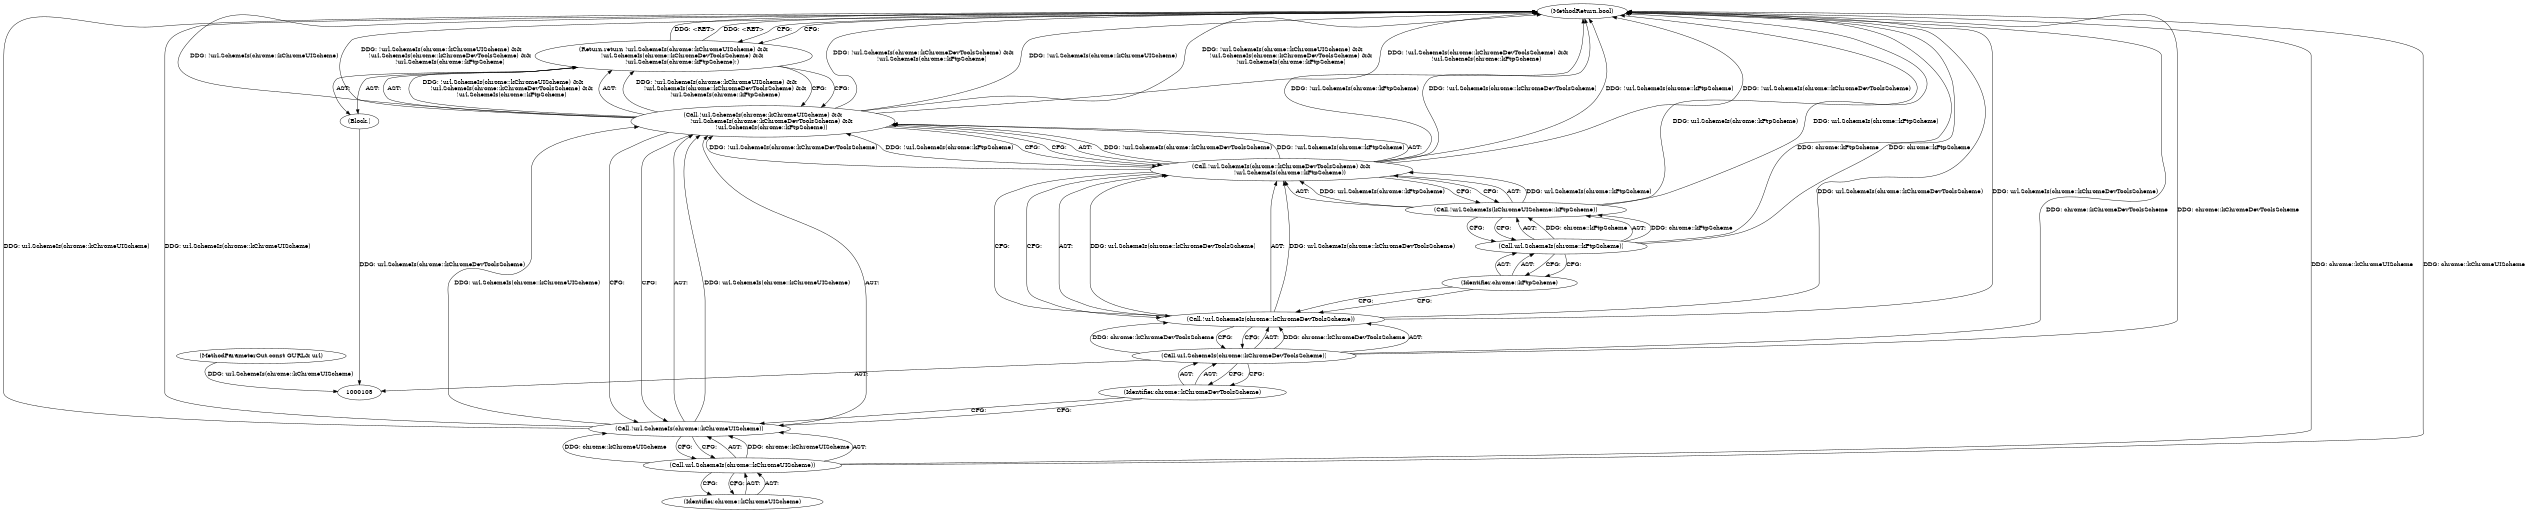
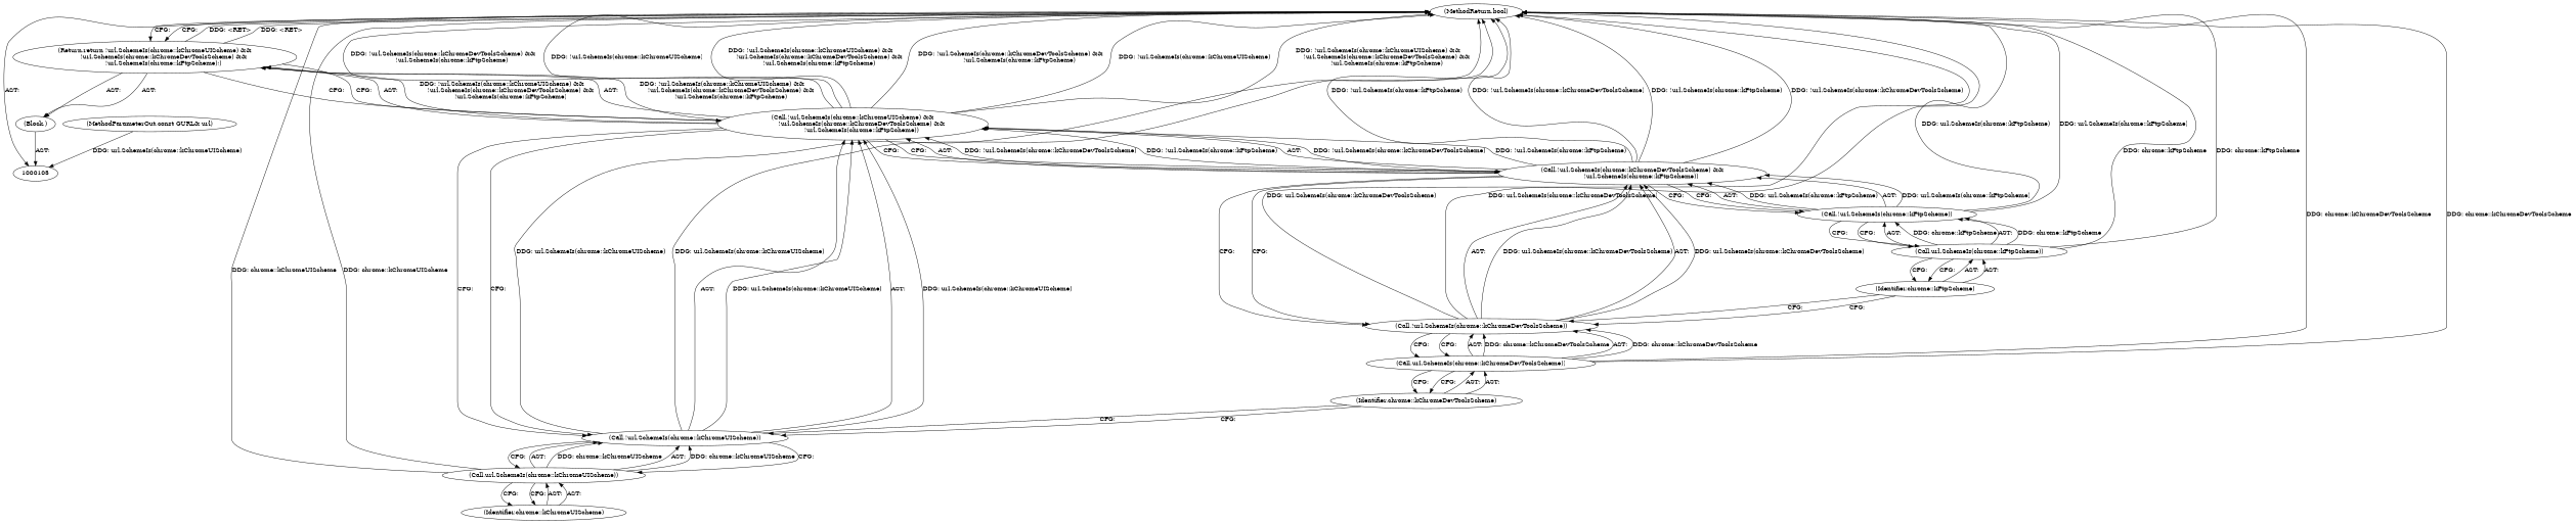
  digraph {
    n1 [label="(MethodReturn,bool)"]
    n2 [label="(Return,return !url.SchemeIs(chrome::kChromeUIScheme) &&\n         !url.SchemeIs(chrome::kChromeDevToolsScheme) &&\n         !url.SchemeIs(chrome::kFtpScheme);)"]
    1000105
    n4 [label="(Block,)"]
    n5 [label="(Call,!url.SchemeIs(chrome::kChromeUIScheme) &&\n         !url.SchemeIs(chrome::kChromeDevToolsScheme) &&\n         !url.SchemeIs(chrome::kFtpScheme))"]
    n6 [label="(MethodParameterOut,const GURL& url)"]
    n7 [label="(Call,url.SchemeIs(chrome::kChromeUIScheme))"]
    n8 [label="(Identifier,chrome::kChromeUIScheme)"]
    n9 [label="(Call,!url.SchemeIs(chrome::kChromeUIScheme))"]
    n10 [label="(Call,!url.SchemeIs(chrome::kChromeDevToolsScheme) &&\n         !url.SchemeIs(chrome::kFtpScheme))"]
    n11 [label="(Call,!url.SchemeIs(chrome::kChromeDevToolsScheme))"]
-   n12 [label="(Call,!url.SchemeIs(kChromeUIScheme::kFtpScheme))"]
+   n12 [label="(Call,!url.SchemeIs(chrome::kFtpScheme))"]
    n13 [label="(Call,url.SchemeIs(chrome::kChromeDevToolsScheme))"]
    n14 [label="(Identifier,chrome::kChromeDevToolsScheme)"]
    n15 [label="(Call,url.SchemeIs(chrome::kFtpScheme))"]
    n16 [label="(Identifier,chrome::kFtpScheme)"]
    n1 -> n2 [label="CFG: "]
    n1 -> n2 [label="CFG: "]
-   n13 -> 1000105 [label="AST: "]
+   n1 -> 1000105 [label="AST: "]
    n2 -> n1 [label="DDG: <RET>"]
    n2 -> n1 [label="DDG: <RET>"]
    n2 -> n4 [label="AST: "]
    n2 -> n4 [label="AST: "]
    n2 -> n5 [label="CFG: "]
    n2 -> n5 [label="CFG: "]
-   n4 -> 1000105 [label="DDG: url.SchemeIs(chrome::kChromeDevToolsScheme)"]
+   n4 -> 1000105 [label="AST: "]
    n5 -> n1 [label="DDG: !url.SchemeIs(chrome::kChromeDevToolsScheme) &&\n         !url.SchemeIs(chrome::kFtpScheme)"]
    n5 -> n1 [label="DDG: !url.SchemeIs(chrome::kChromeUIScheme)"]
    n5 -> n1 [label="DDG: !url.SchemeIs(chrome::kChromeUIScheme) &&\n         !url.SchemeIs(chrome::kChromeDevToolsScheme) &&\n         !url.SchemeIs(chrome::kFtpScheme)"]
    n5 -> n1 [label="DDG: !url.SchemeIs(chrome::kChromeDevToolsScheme) &&\n         !url.SchemeIs(chrome::kFtpScheme)"]
    n5 -> n1 [label="DDG: !url.SchemeIs(chrome::kChromeUIScheme)"]
    n5 -> n1 [label="DDG: !url.SchemeIs(chrome::kChromeUIScheme) &&\n         !url.SchemeIs(chrome::kChromeDevToolsScheme) &&\n         !url.SchemeIs(chrome::kFtpScheme)"]
    n5 -> n2 [label="AST: "]
    n5 -> n2 [label="DDG: !url.SchemeIs(chrome::kChromeUIScheme) &&\n         !url.SchemeIs(chrome::kChromeDevToolsScheme) &&\n         !url.SchemeIs(chrome::kFtpScheme)"]
    n5 -> n2 [label="AST: "]
    n5 -> n2 [label="DDG: !url.SchemeIs(chrome::kChromeUIScheme) &&\n         !url.SchemeIs(chrome::kChromeDevToolsScheme) &&\n         !url.SchemeIs(chrome::kFtpScheme)"]
    n5 -> n9 [label="CFG: "]
    n5 -> n9 [label="CFG: "]
    n5 -> n10 [label="CFG: "]
    n5 -> n10 [label="CFG: "]
    n6 -> 1000105 [label="DDG: url.SchemeIs(chrome::kChromeUIScheme)"]
    n7 -> n1 [label="DDG: chrome::kChromeUIScheme"]
    n7 -> n1 [label="DDG: chrome::kChromeUIScheme"]
    n7 -> n8 [label="CFG: "]
    n7 -> n8 [label="CFG: "]
    n7 -> n9 [label="AST: "]
    n7 -> n9 [label="DDG: chrome::kChromeUIScheme"]
    n7 -> n9 [label="AST: "]
    n7 -> n9 [label="DDG: chrome::kChromeUIScheme"]
    n8 -> n7 [label="AST: "]
    n8 -> n7 [label="AST: "]
    n9 -> n1 [label="DDG: url.SchemeIs(chrome::kChromeUIScheme)"]
    n9 -> n1 [label="DDG: url.SchemeIs(chrome::kChromeUIScheme)"]
    n9 -> n5 [label="AST: "]
    n9 -> n5 [label="DDG: url.SchemeIs(chrome::kChromeUIScheme)"]
    n9 -> n5 [label="AST: "]
    n9 -> n5 [label="DDG: url.SchemeIs(chrome::kChromeUIScheme)"]
    n9 -> n7 [label="CFG: "]
    n9 -> n7 [label="CFG: "]
    n10 -> n1 [label="DDG: !url.SchemeIs(chrome::kFtpScheme)"]
    n10 -> n1 [label="DDG: !url.SchemeIs(chrome::kChromeDevToolsScheme)"]
    n10 -> n1 [label="DDG: !url.SchemeIs(chrome::kFtpScheme)"]
    n10 -> n1 [label="DDG: !url.SchemeIs(chrome::kChromeDevToolsScheme)"]
    n10 -> n5 [label="AST: "]
    n10 -> n5 [label="DDG: !url.SchemeIs(chrome::kChromeDevToolsScheme)"]
    n10 -> n5 [label="DDG: !url.SchemeIs(chrome::kFtpScheme)"]
    n10 -> n5 [label="AST: "]
    n10 -> n5 [label="DDG: !url.SchemeIs(chrome::kChromeDevToolsScheme)"]
    n10 -> n5 [label="DDG: !url.SchemeIs(chrome::kFtpScheme)"]
    n10 -> n11 [label="CFG: "]
    n10 -> n11 [label="CFG: "]
    n10 -> n12 [label="CFG: "]
    n10 -> n12 [label="CFG: "]
    n11 -> n1 [label="DDG: url.SchemeIs(chrome::kChromeDevToolsScheme)"]
    n11 -> n1 [label="DDG: url.SchemeIs(chrome::kChromeDevToolsScheme)"]
    n11 -> n10 [label="AST: "]
    n11 -> n10 [label="DDG: url.SchemeIs(chrome::kChromeDevToolsScheme)"]
    n11 -> n10 [label="AST: "]
    n11 -> n10 [label="DDG: url.SchemeIs(chrome::kChromeDevToolsScheme)"]
    n11 -> n13 [label="CFG: "]
    n11 -> n13 [label="CFG: "]
    n12 -> n1 [label="DDG: url.SchemeIs(chrome::kFtpScheme)"]
    n12 -> n1 [label="DDG: url.SchemeIs(chrome::kFtpScheme)"]
    n12 -> n10 [label="AST: "]
    n12 -> n10 [label="DDG: url.SchemeIs(chrome::kFtpScheme)"]
    n12 -> n10 [label="AST: "]
    n12 -> n10 [label="DDG: url.SchemeIs(chrome::kFtpScheme)"]
    n12 -> n15 [label="CFG: "]
    n12 -> n15 [label="CFG: "]
    n13 -> n1 [label="DDG: chrome::kChromeDevToolsScheme"]
    n13 -> n1 [label="DDG: chrome::kChromeDevToolsScheme"]
    n13 -> n11 [label="AST: "]
    n13 -> n11 [label="DDG: chrome::kChromeDevToolsScheme"]
    n13 -> n11 [label="AST: "]
    n13 -> n11 [label="DDG: chrome::kChromeDevToolsScheme"]
    n13 -> n14 [label="CFG: "]
    n13 -> n14 [label="CFG: "]
    n14 -> n9 [label="CFG: "]
    n14 -> n9 [label="CFG: "]
    n14 -> n13 [label="AST: "]
    n14 -> n13 [label="AST: "]
    n15 -> n1 [label="DDG: chrome::kFtpScheme"]
    n15 -> n1 [label="DDG: chrome::kFtpScheme"]
    n15 -> n12 [label="AST: "]
    n15 -> n12 [label="DDG: chrome::kFtpScheme"]
    n15 -> n12 [label="AST: "]
    n15 -> n12 [label="DDG: chrome::kFtpScheme"]
    n15 -> n16 [label="CFG: "]
    n15 -> n16 [label="CFG: "]
    n16 -> n11 [label="CFG: "]
    n16 -> n11 [label="CFG: "]
    n16 -> n15 [label="AST: "]
    n16 -> n15 [label="AST: "]
  }
